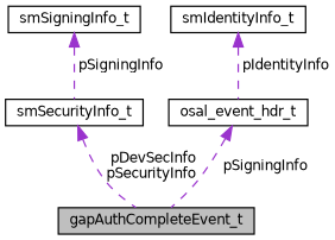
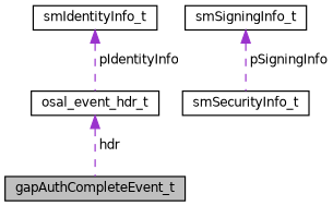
  digraph {
    node [color=black fillcolor=white fontname=Helvetica fontsize=10 shape=record style=filled]
    edge [color=darkorchid3 dir=back fontname=Helvetica fontsize=10 labelfontname=Helvetica labelfontsize=10 style=dashed]
    n1 [fillcolor=grey75 fontcolor=black height=0.2 label=gapAuthCompleteEvent_t width=0.4]
    n2 [height=0.2 label=smSigningInfo_t width=0.4]
    n3 [height=0.2 label=smSecurityInfo_t width=0.4]
    n4 [height=0.2 label=smIdentityInfo_t width=0.4]
    n5 [height=0.2 label=osal_event_hdr_t width=0.4]
    n2 -> n3 [label=" pSigningInfo"]
-   n3 -> n1 [label=" pDevSecInfo\npSecurityInfo"]
    n4 -> n5 [label=" pIdentityInfo"]
-   n5 -> n1 [label=" pSigningInfo"]
+   n5 -> n1 [label=" hdr"]
  }
